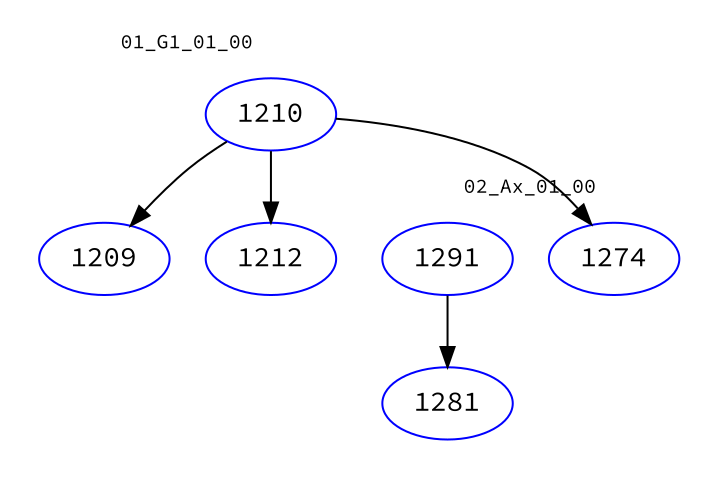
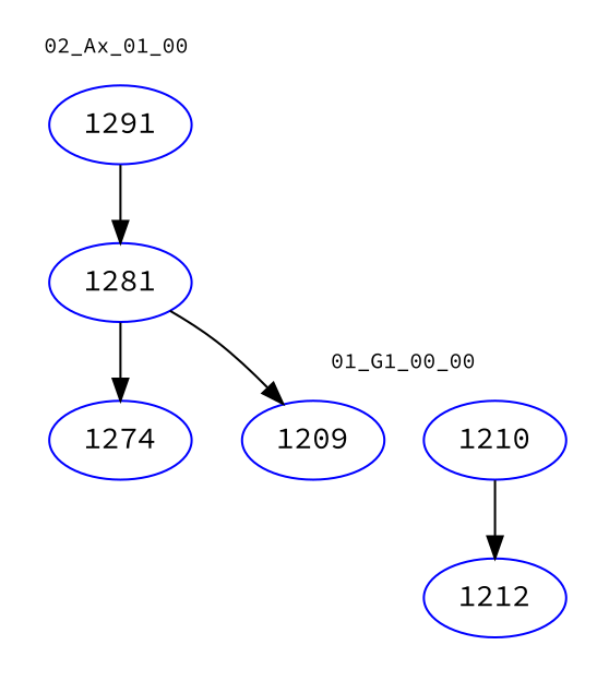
  digraph {
    fontname="Source Code Pro"
    node [color=blue fontname="Source Code Pro"]
    edge [color=black fontname="Source Code Pro"]
    n1 [label=1281]
    n2 [label=1274]
    n3 [label=1291]
    n4 [label=1210]
    n5 [label=1209]
    n6 [label=1212]
    subgraph cluster_1 {
      color=white
      fontsize=10
      label="02_Ax_01_00"
      n1
      n2
      n3
    }
    subgraph cluster_2 {
      color=white
      fontsize=10
-     label="01_G1_01_00"
+     label="01_G1_00_00"
      n4
      n5
      n6
    }
-   n4 -> n2
+   n1 -> n2
    n3 -> n1
-   n4 -> n5
+   n1 -> n5
    n4 -> n6
  }
